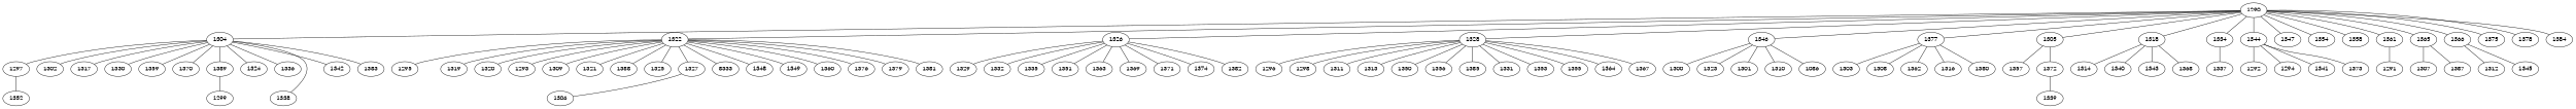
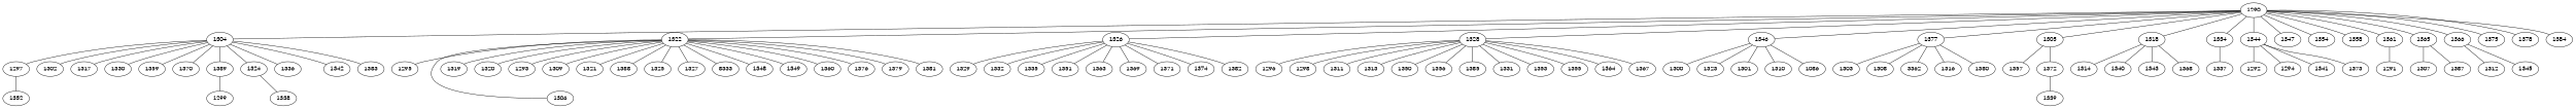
  graph {
    fontname=Lato
    node [fontname=Lato]
    edge [fontname=Lato]
    1290
    1304
    1322
    1326
    1328
    1346
    1377
    1305
    1318
    1334
    1344
    1347
    1354
    1358
    1361
    1365
    1366
    1375
    1378
    1384
    1297
    1302
    1317
    1330
    1359
    1370
    1389
    1324
    1336
    1338
    1342
    1383
    1295
    1306
    1319
    1320
    1293
    1309
    1321
    1388
    1325
    1327
    n43 [label=8333]
    1348
    1349
    1360
    1376
    1379
    1381
    1329
    1332
    1335
    1351
    1363
    1369
    1371
    1374
    1382
    1296
    1298
    1311
    1313
    1350
    1356
    1385
    1331
    1353
    1355
    1364
    1367
    1300
    1323
    1301
    1310
    n75 [label=1086]
    1303
    1308
-   1362
+   1362 [label=3362]
    1316
    1380
    1357
    1372
    1314
    1340
    1343
    1368
    1337
    1292
    1294
    1341
    1373
    1291
    1307
    1387
    1312
    1345
    1352
    1299
    1339
    1290 -- 1304
    1290 -- 1322
    1290 -- 1326
    1290 -- 1328
    1290 -- 1346
    1290 -- 1377
    1290 -- 1305
    1290 -- 1318
    1290 -- 1334
    1290 -- 1344
    1290 -- 1347
    1290 -- 1354
    1290 -- 1358
    1290 -- 1361
    1290 -- 1365
    1290 -- 1366
    1290 -- 1375
    1290 -- 1378
    1290 -- 1384
    1304 -- 1297
    1304 -- 1302
    1304 -- 1317
    1304 -- 1330
    1304 -- 1359
    1304 -- 1370
    1304 -- 1389
    1304 -- 1324
    1304 -- 1336
-   1304 -- 1338
+   1324 -- 1338
    1304 -- 1342
    1304 -- 1383
    1322 -- 1295
-   1327 -- 1306
+   1322 -- 1306
    1322 -- 1319
    1322 -- 1320
    1322 -- 1293
    1322 -- 1309
    1322 -- 1321
    1322 -- 1388
    1322 -- 1325
    1322 -- 1327
    1322 -- n43
    1322 -- 1348
    1322 -- 1349
    1322 -- 1360
    1322 -- 1376
    1322 -- 1379
    1322 -- 1381
    1326 -- 1329
    1326 -- 1332
    1326 -- 1335
    1326 -- 1351
    1326 -- 1363
    1326 -- 1369
    1326 -- 1371
    1326 -- 1374
    1326 -- 1382
    1328 -- 1296
    1328 -- 1298
    1328 -- 1311
    1328 -- 1313
    1328 -- 1350
    1328 -- 1356
    1328 -- 1385
    1328 -- 1331
    1328 -- 1353
    1328 -- 1355
    1328 -- 1364
    1328 -- 1367
    1346 -- 1300
    1346 -- 1323
    1346 -- 1301
    1346 -- 1310
    1346 -- n75
    1377 -- 1303
    1377 -- 1308
    1377 -- 1362
    1377 -- 1316
    1377 -- 1380
    1305 -- 1357
    1305 -- 1372
    1318 -- 1314
    1318 -- 1340
    1318 -- 1343
    1318 -- 1368
    1334 -- 1337
    1344 -- 1292
    1344 -- 1294
    1344 -- 1341
    1344 -- 1373
    1361 -- 1291
    1365 -- 1307
    1365 -- 1387
    1366 -- 1312
    1366 -- 1345
    1297 -- 1352
    1389 -- 1299
    1372 -- 1339
  }
